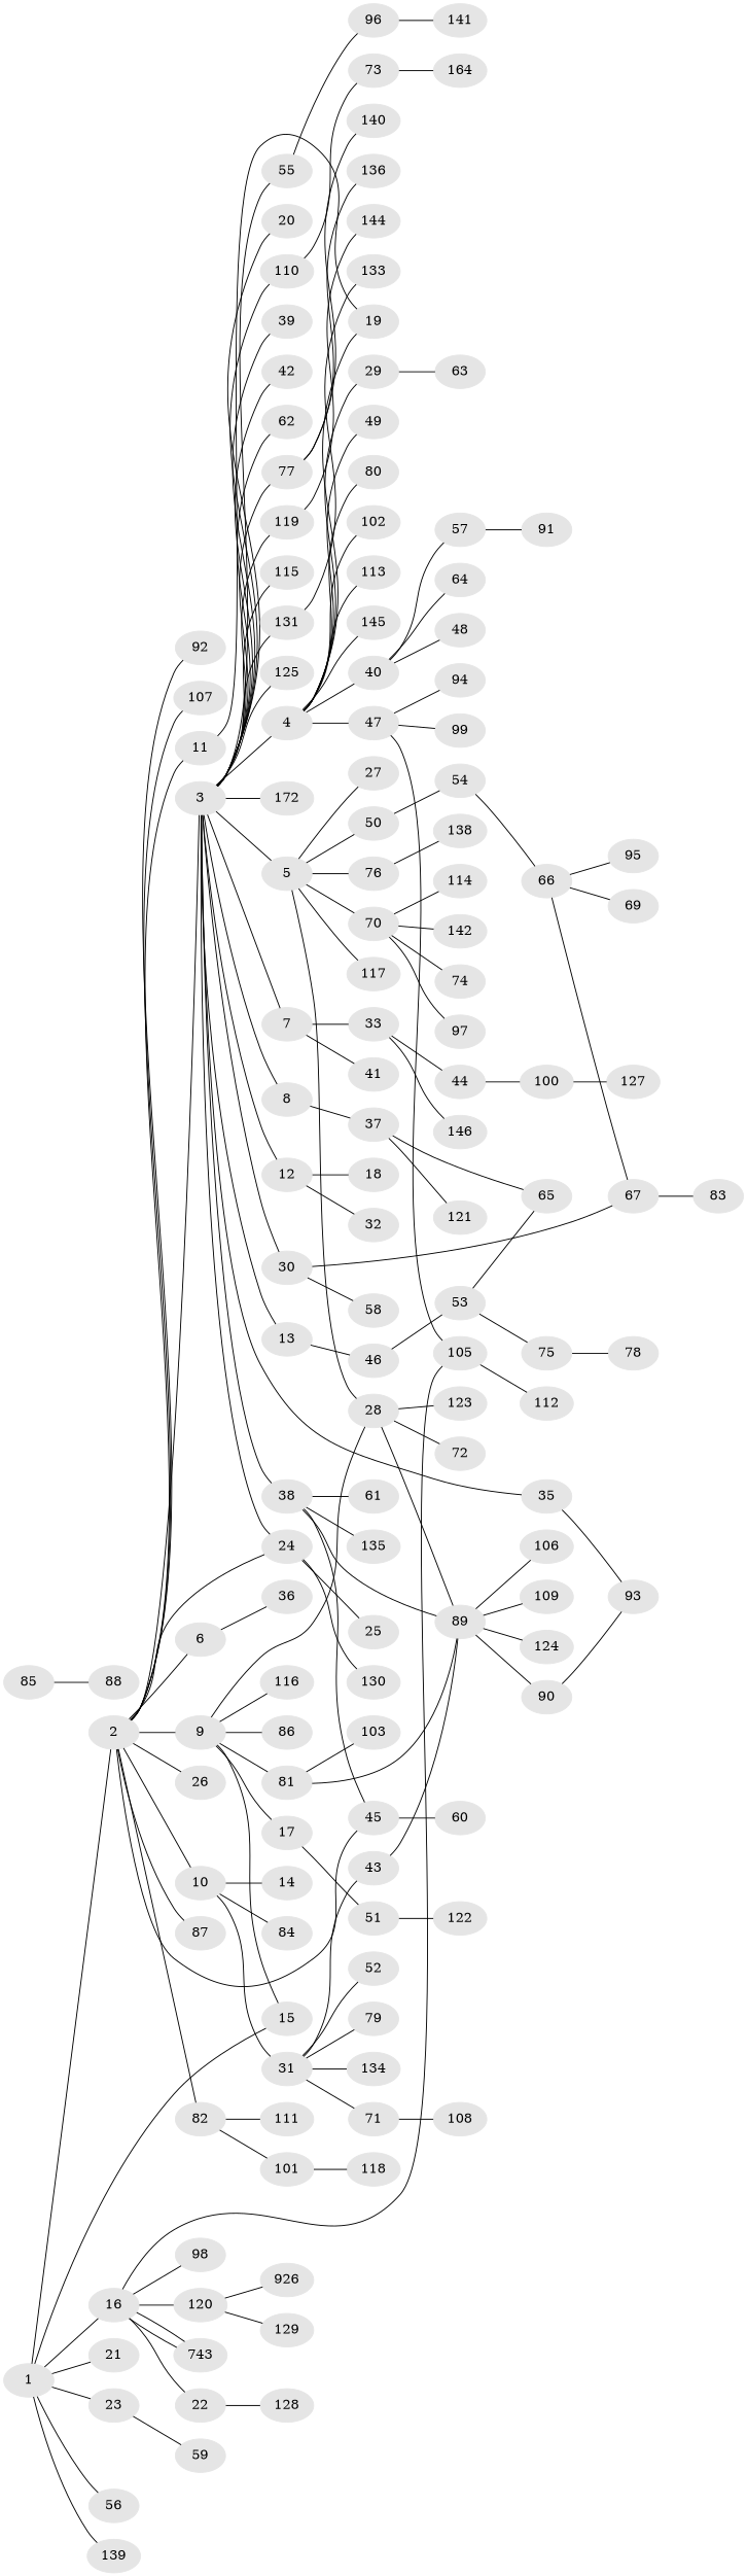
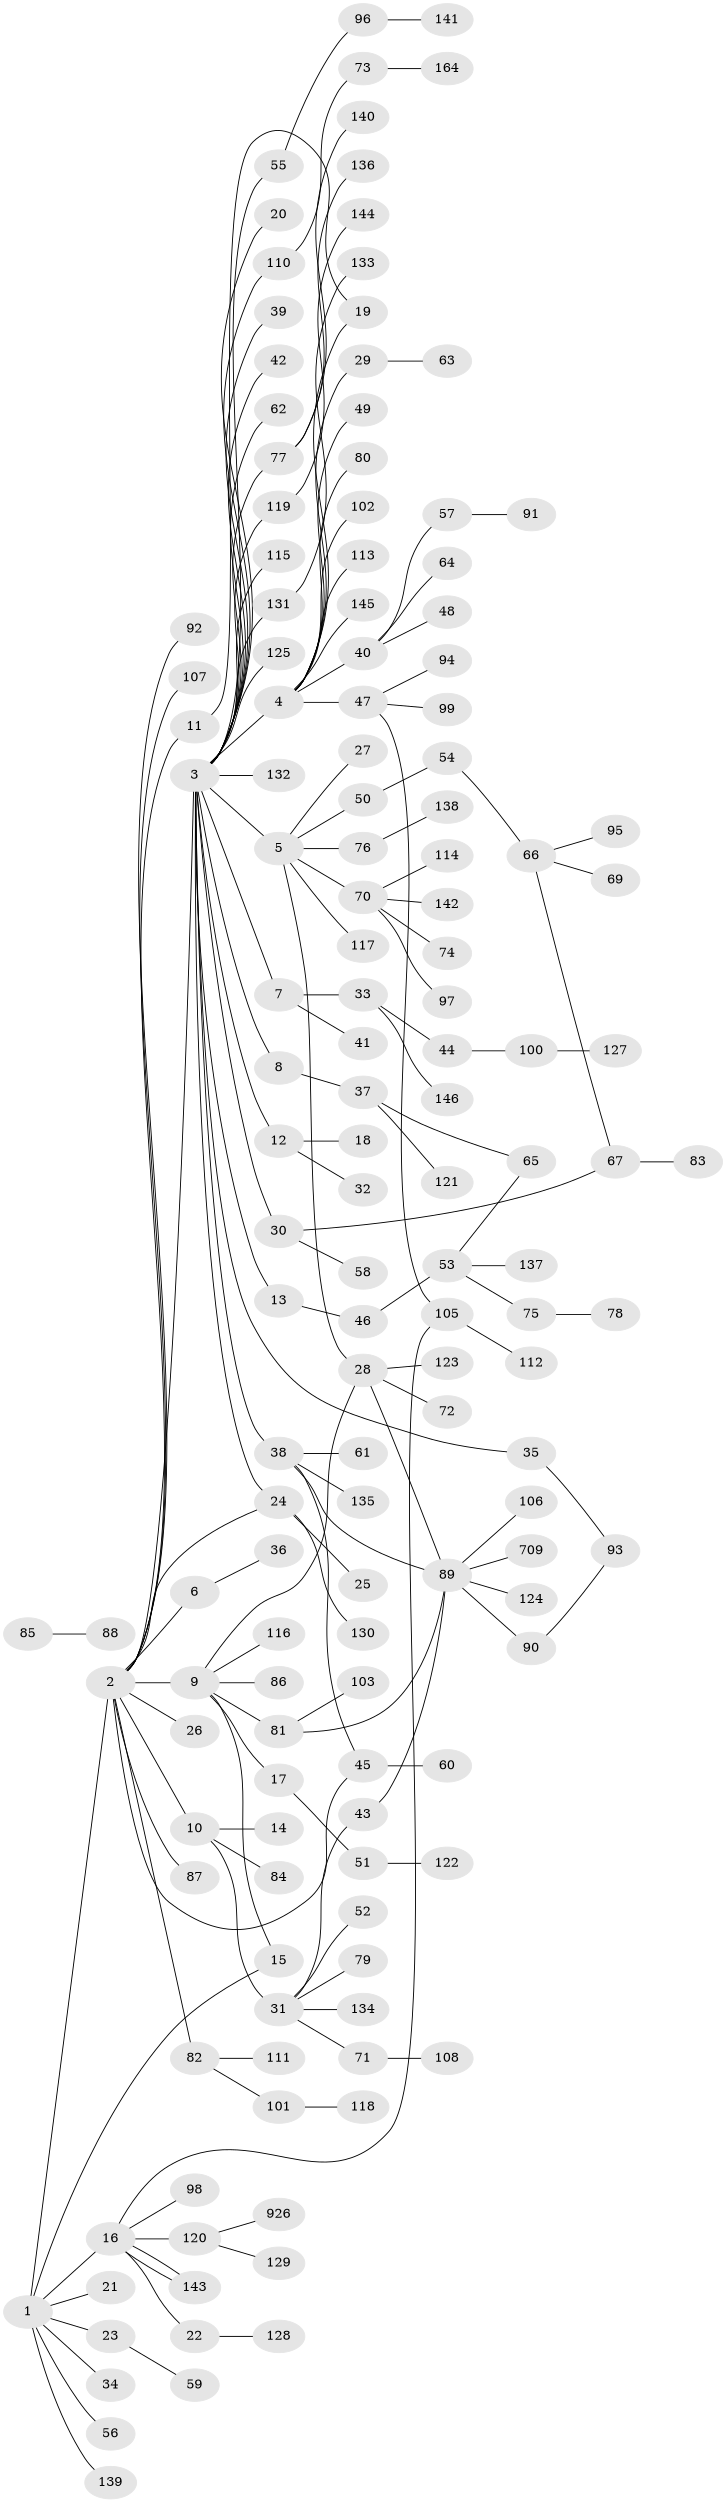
  graph {
    rankdir=LR
    node [color=gray90 style=filled]
    1
    2
    15
    16
    21
    23
+   34
    56
    139
    3
    6
    9
    10
    11
    24
    26
    45
    82
    87
    92
    107
    22
    98
    105
    120
-   143 [label=743]
+   143
    59
    4
    5
    7
    8
    12
    13
    20
    30
    35
    38
    39
    42
    55
    62
    77
    110
    115
    119
    125
    131
-   132 [label=172]
+   132
    36
    28
    17
    81
    86
    116
    14
    31
    84
    19
    25
    130
    60
    101
    111
    29
    40
    47
    49
    80
    102
    113
    145
    27
    50
    70
    76
    117
    33
    41
    37
    18
    32
    46
    58
    67
    93
    89
    61
    135
    96
    n90 [label=164]
    73
    136
    140
    144
    133
    63
    48
    57
    64
    94
    99
    72
    123
    54
    74
    97
    114
    142
    138
    44
    146
    65
    121
    51
    103
    43
    52
    71
    79
    134
    53
    128
    112
    n124 [label=926]
    129
    122
    90
    106
-   109
+   109 [label=709]
    124
    83
    108
    100
    91
    127
    75
+   137
    66
    78
    69
    95
    141
    85
    88
    118
    1 -- 2
    1 -- 15
    1 -- 16
    1 -- 21
    1 -- 23
+   1 -- 34
    1 -- 56
    1 -- 139
    2 -- 3
    2 -- 6
    2 -- 9
    2 -- 10
    2 -- 11
    2 -- 24
    2 -- 26
    2 -- 45
    2 -- 82
    2 -- 87
    2 -- 92
    2 -- 107
    16 -- 22
    16 -- 98
    16 -- 105
    16 -- 120
    16 -- 143
    16 -- 143
    23 -- 59
    3 -- 24
    3 -- 4
    3 -- 5
    3 -- 7
    3 -- 8
    3 -- 12
    3 -- 13
    3 -- 20
    3 -- 30
    3 -- 35
    3 -- 38
    3 -- 39
    3 -- 42
    3 -- 55
    3 -- 62
    3 -- 77
    3 -- 110
    3 -- 115
    3 -- 119
    3 -- 125
    3 -- 131
    3 -- 132
    6 -- 36
    9 -- 15
    9 -- 28
    9 -- 17
    9 -- 81
    9 -- 86
    9 -- 116
    10 -- 14
    10 -- 31
    10 -- 84
    11 -- 19
    24 -- 25
    24 -- 130
    45 -- 60
    82 -- 101
    82 -- 111
    22 -- 128
    105 -- 112
    120 -- n124
    120 -- 129
    4 -- 19
    4 -- 29
    4 -- 40
    4 -- 47
    4 -- 49
    4 -- 80
    4 -- 102
    4 -- 113
    4 -- 145
    5 -- 28
    5 -- 27
    5 -- 50
    5 -- 70
    5 -- 76
    5 -- 117
    7 -- 33
    7 -- 41
    8 -- 37
    12 -- 18
    12 -- 32
    13 -- 46
    30 -- 58
    30 -- 67
    35 -- 93
    38 -- 45
    38 -- 89
    38 -- 61
    38 -- 135
    55 -- 96
    77 -- 136
    77 -- 140
    110 -- 73
    119 -- 144
    131 -- 133
    28 -- 89
    28 -- 72
    28 -- 123
    17 -- 51
    81 -- 89
    81 -- 103
    31 -- 43
    31 -- 52
    31 -- 71
    31 -- 79
    31 -- 134
    101 -- 118
    29 -- 63
    40 -- 48
    40 -- 57
    40 -- 64
    47 -- 105
    47 -- 94
    47 -- 99
    50 -- 54
    70 -- 74
    70 -- 97
    70 -- 114
    70 -- 142
    76 -- 138
    33 -- 44
    33 -- 146
    37 -- 65
    37 -- 121
    46 -- 53
    67 -- 83
    89 -- 90
    89 -- 106
    89 -- 109
    89 -- 124
    96 -- 141
    73 -- n90
    57 -- 91
    54 -- 66
    44 -- 100
    51 -- 122
    43 -- 89
    71 -- 108
    53 -- 65
    53 -- 75
+   53 -- 137
    90 -- 93
    100 -- 127
    75 -- 78
    66 -- 67
    66 -- 69
    66 -- 95
    85 -- 88
  }
